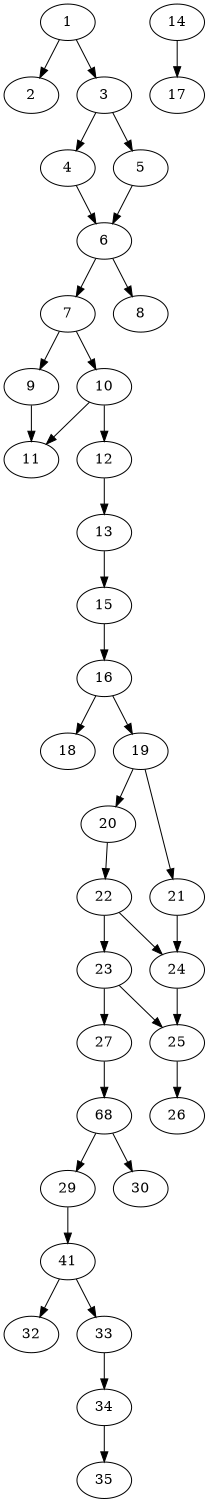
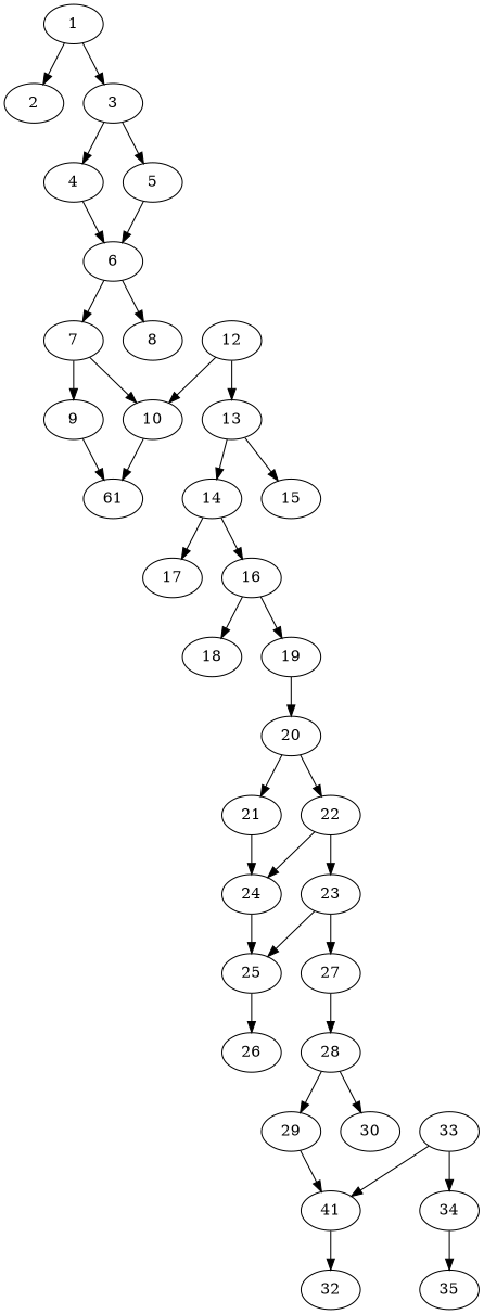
  digraph {
    node [alpha=0.06]
    1 [alpha=0.13 expect_size=21200896]
    2 [alpha=0.15 expect_size=45673472]
    3 [expect_size=39814144]
    4 [expect_size=15754240]
    5 [alpha=0.00 expect_size=16573440]
    6 [alpha=0.17 expect_size=48142336]
    7 [alpha=0.05 expect_size=32141312]
    8 [alpha=0.12 expect_size=23118848]
    9 [alpha=0.03 expect_size=14994432]
    10 [alpha=0.05 expect_size=25739264]
-   11 [alpha=0.07 expect_size=18500608]
+   11 [alpha=0.07 expect_size=18500608 label=61]
    12 [alpha=0.02 expect_size=50289664]
    13 [alpha=0.01 expect_size=39557120]
    14 [alpha=0.18 expect_size=7099392]
    15 [alpha=0.10 expect_size=20730880]
    17 [alpha=0.11 expect_size=14039040]
    16 [alpha=0.02 expect_size=21046272]
    18 [alpha=0.10 expect_size=25056256]
    19 [alpha=0.17 expect_size=6667264]
    20 [alpha=0.04 expect_size=14706688]
    21 [alpha=0.17 expect_size=25390080]
    22 [alpha=0.08 expect_size=41330688]
    24 [alpha=0.03 expect_size=49915904]
    23 [alpha=0.13 expect_size=47222784]
    25 [alpha=0.17 expect_size=44527616]
    27 [alpha=0.14 expect_size=24389632]
    26 [alpha=0.10 expect_size=20203520]
-   28 [expect_size=49670144 label=68]
+   28 [expect_size=49670144]
    29 [alpha=0.02 expect_size=25353216]
    30 [expect_size=17803264]
    n31 [alpha=0.16 expect_size=26166272 label=41]
    32 [expect_size=19215360]
    33 [alpha=0.10 expect_size=37380096]
    34 [alpha=0.14 expect_size=20859904]
    35 [alpha=0.05 expect_size=27354112]
    1 -> 2
    1 -> 3
    3 -> 4
    3 -> 5
    4 -> 6
    5 -> 6
    6 -> 7
    6 -> 8
    7 -> 9
    7 -> 10
    9 -> 11
    10 -> 11
-   10 -> 12
+   12 -> 10
    12 -> 13
+   13 -> 14
    13 -> 15
    14 -> 17
-   15 -> 16
+   14 -> 16
    16 -> 18
    16 -> 19
    19 -> 20
-   19 -> 21
+   20 -> 21
    20 -> 22
    21 -> 24
    22 -> 24
    22 -> 23
    24 -> 25
    23 -> 25
    23 -> 27
    25 -> 26
    27 -> 28
    28 -> 29
    28 -> 30
    29 -> n31
    n31 -> 32
-   n31 -> 33
+   33 -> n31
    33 -> 34
    34 -> 35
  }
